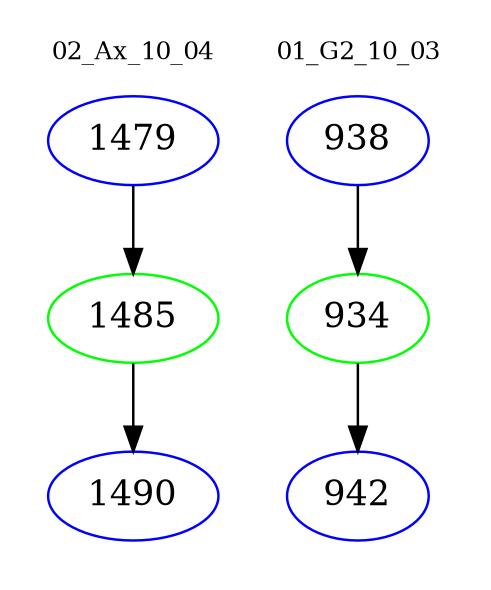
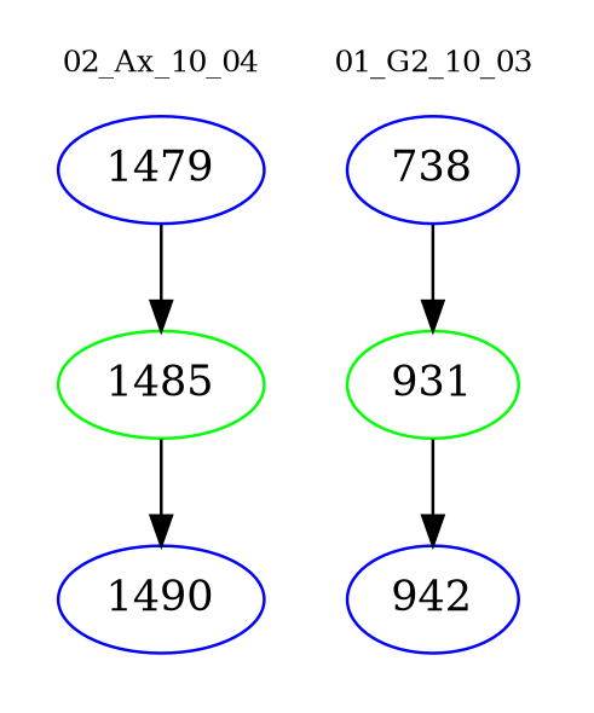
  digraph {
    node [color=blue]
    edge [color=black]
    n1 [label=1479]
    n2 [color=green label=1485]
    n3 [label=1490]
-   n4 [label=938]
-   n5 [color=green label=934]
+   n4 [label=738]
+   n5 [color=green label=931]
    n6 [label=942]
    subgraph cluster_1 {
      color=white
      fontsize=10
      label="02_Ax_10_04"
      n1
      n2
      n3
    }
    subgraph cluster_2 {
      color=white
      fontsize=10
      label="01_G2_10_03"
      n4
      n5
      n6
    }
    n1 -> n2
    n2 -> n3
    n4 -> n5
    n5 -> n6
  }
